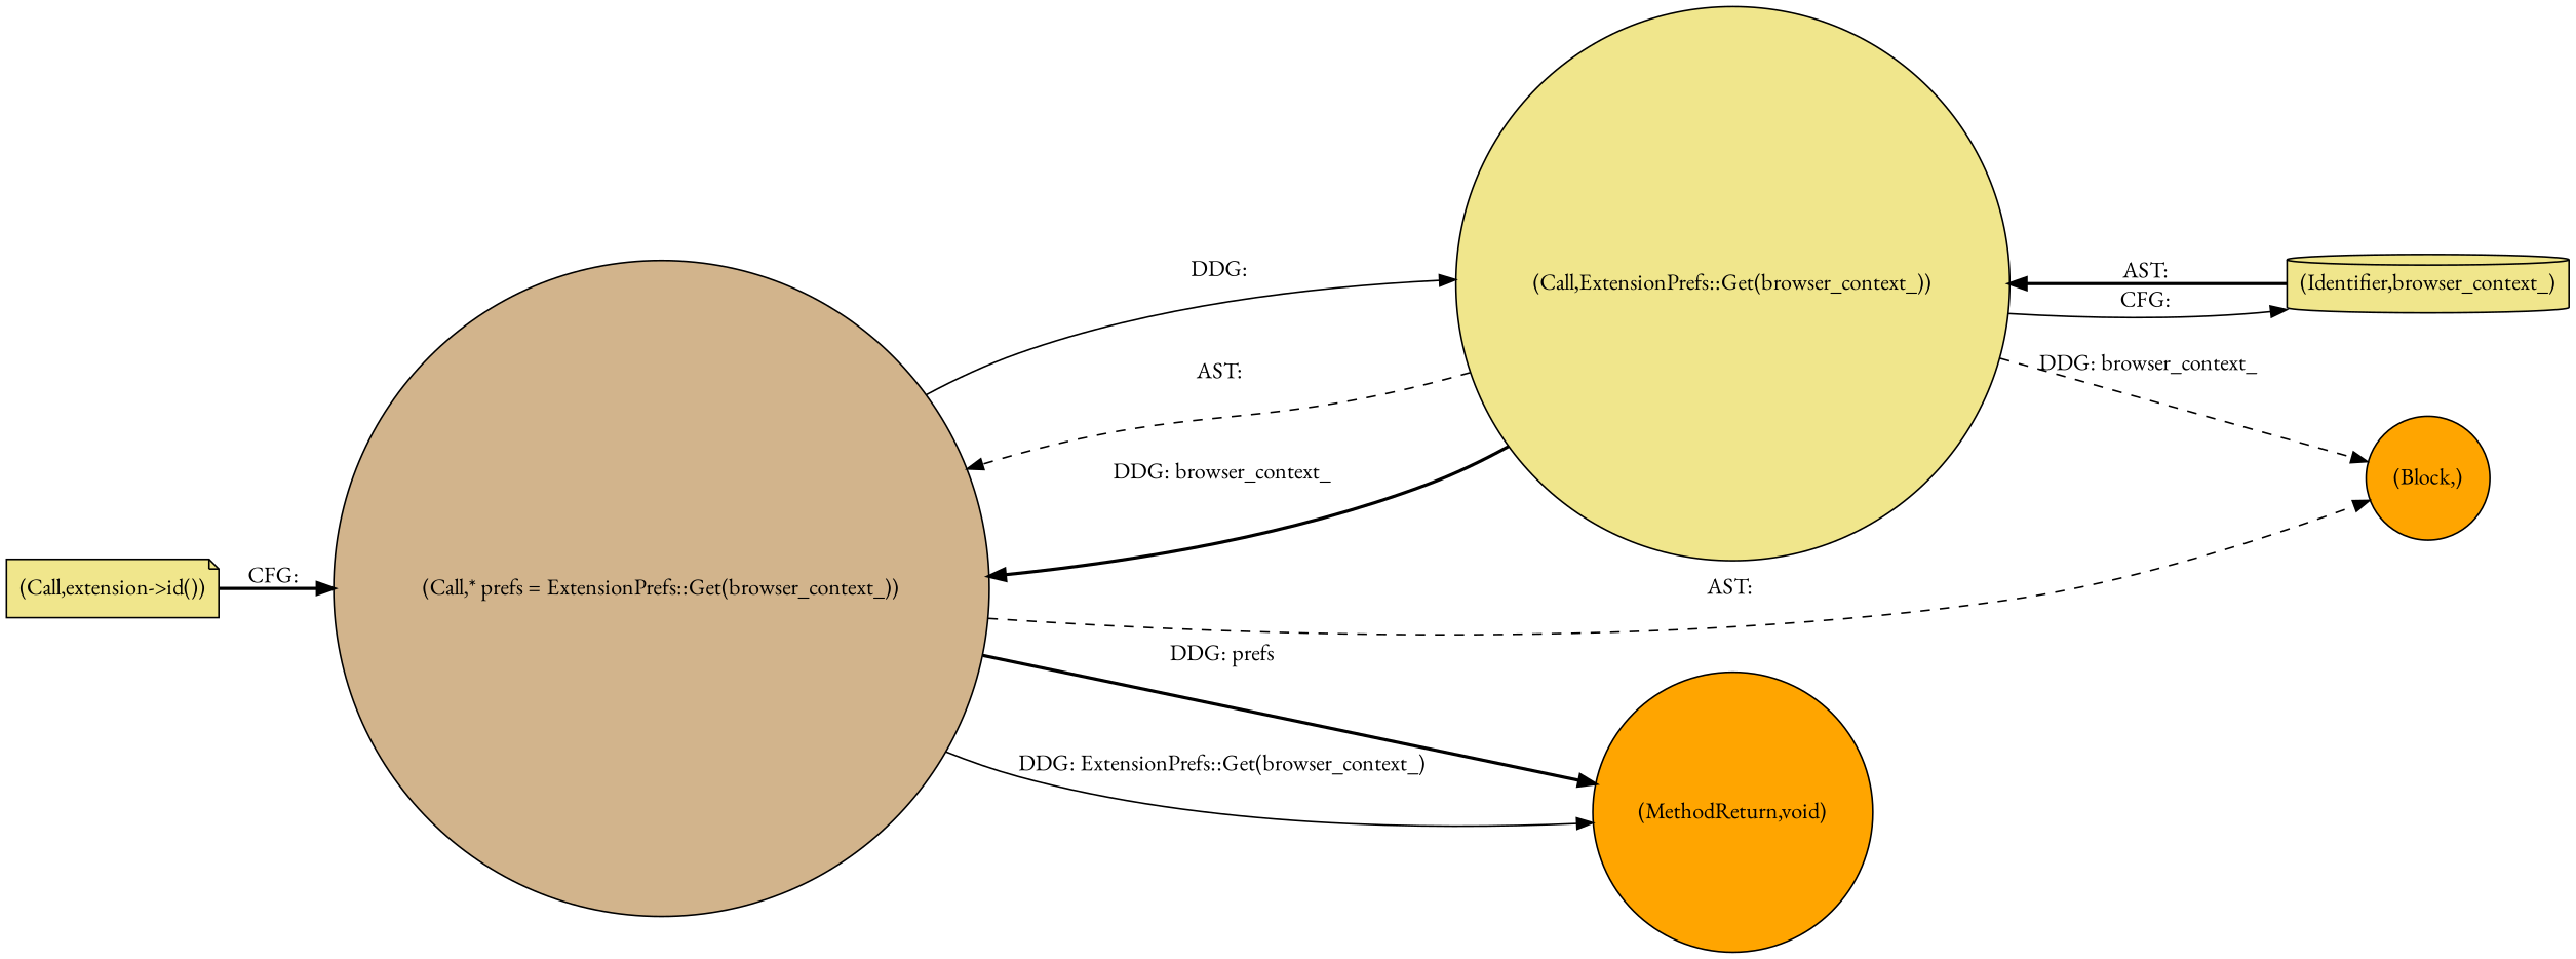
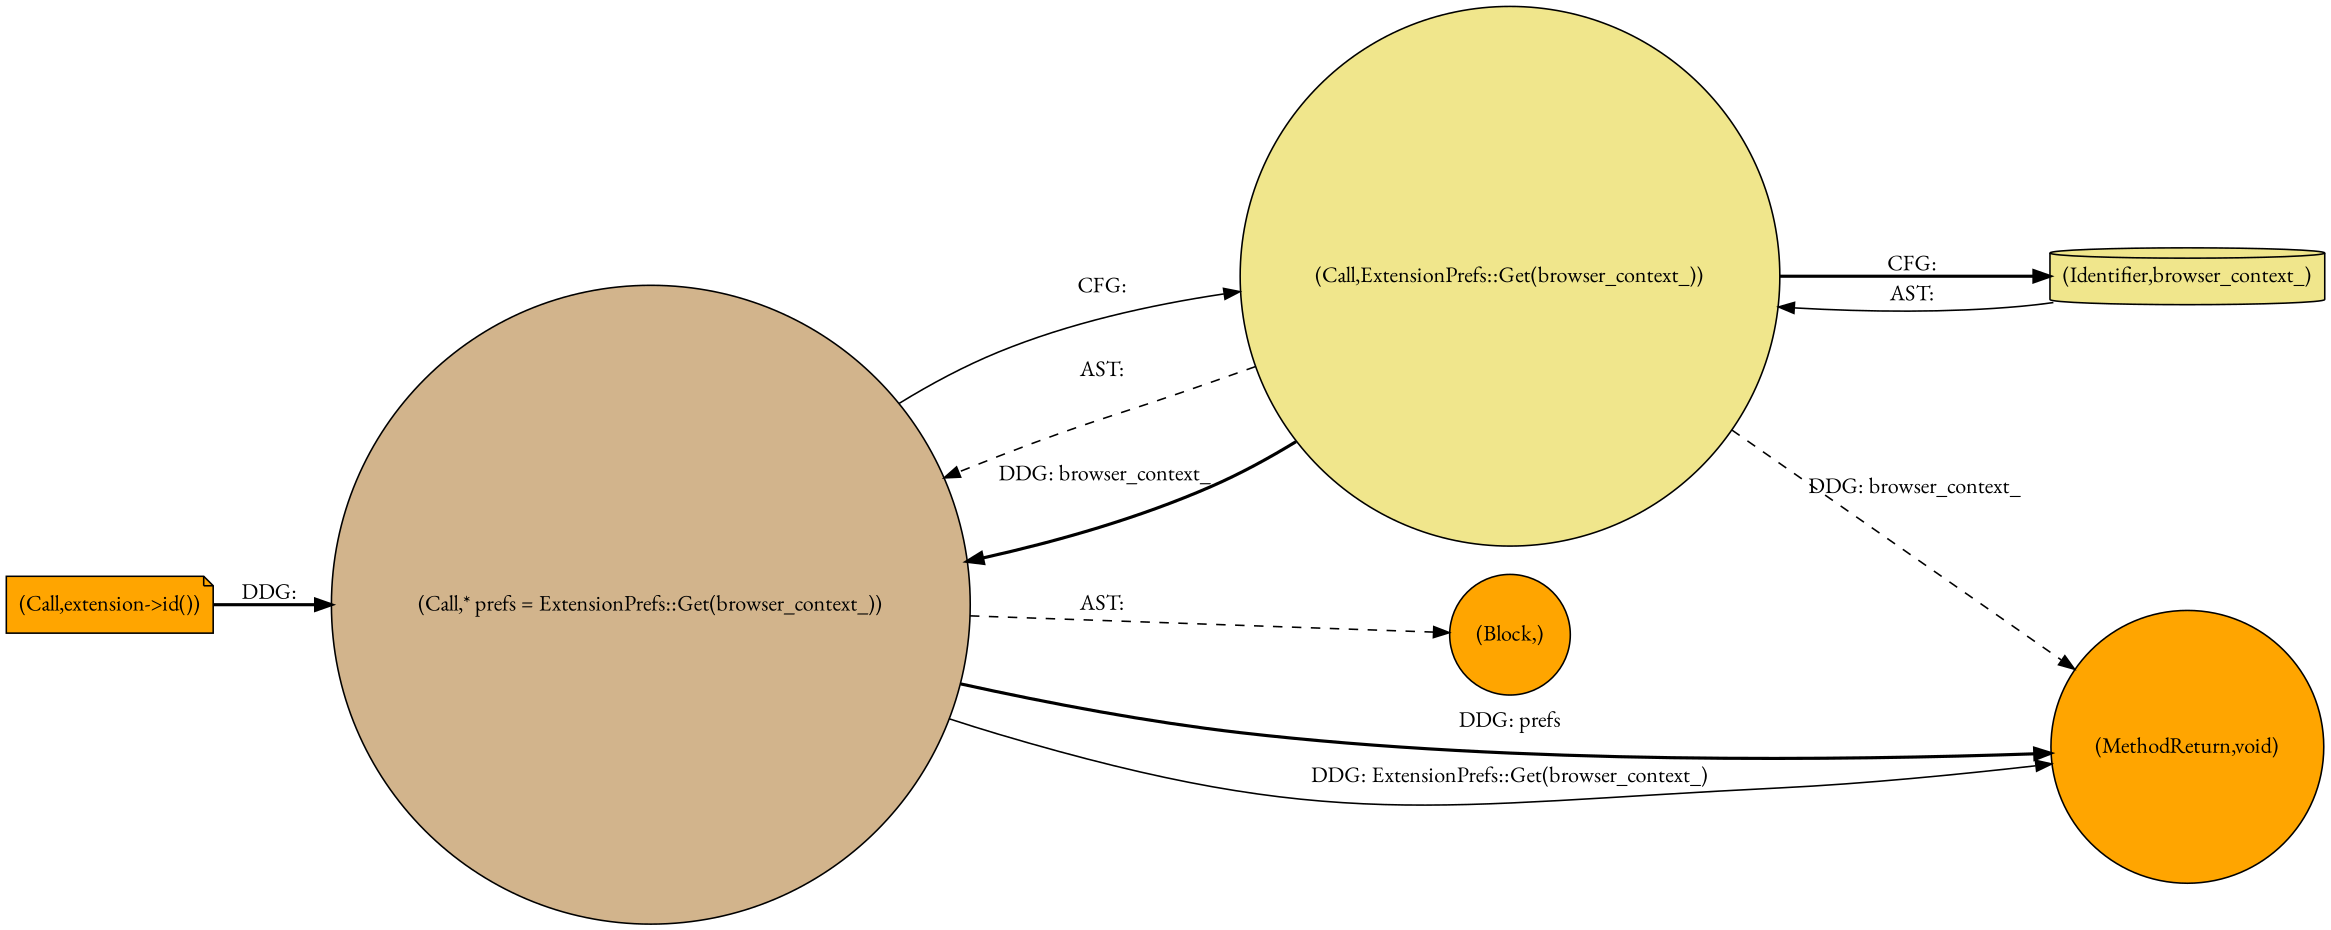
  digraph {
    fontname="EB Garamond"
    rankdir=LR
    node [fillcolor=khaki fontname="EB Garamond" shape=circle style=filled]
    edge [fontname="EB Garamond" style=bold]
    n1 [fillcolor=tan label="(Call,* prefs = ExtensionPrefs::Get(browser_context_))"]
    n2 [label="(Call,ExtensionPrefs::Get(browser_context_))"]
    n3 [fillcolor=orange label="(Block,)"]
    n4 [fillcolor=orange label="(MethodReturn,void)"]
    n5 [label="(Identifier,browser_context_)" shape=cylinder]
-   n6 [label="(Call,extension->id())" shape=note]
-   n1 -> n2 [label="DDG: " style=solid]
+   n6 [fillcolor=orange label="(Call,extension->id())" shape=note]
+   n1 -> n2 [label="CFG: " style=solid]
    n1 -> n3 [label="AST: " style=dashed]
    n1 -> n4 [label="DDG: prefs"]
    n1 -> n4 [label="DDG: ExtensionPrefs::Get(browser_context_)" style=solid]
    n2 -> n1 [label="AST: " style=dashed]
    n2 -> n1 [label="DDG: browser_context_"]
-   n2 -> n3 [label="DDG: browser_context_" style=dashed]
-   n2 -> n5 [label="CFG: " style=solid]
-   n5 -> n2 [label="AST: "]
-   n6 -> n1 [label="CFG: "]
+   n2 -> n4 [label="DDG: browser_context_" style=dashed]
+   n2 -> n5 [label="CFG: "]
+   n5 -> n2 [label="AST: " style=solid]
+   n6 -> n1 [label="DDG: "]
  }
